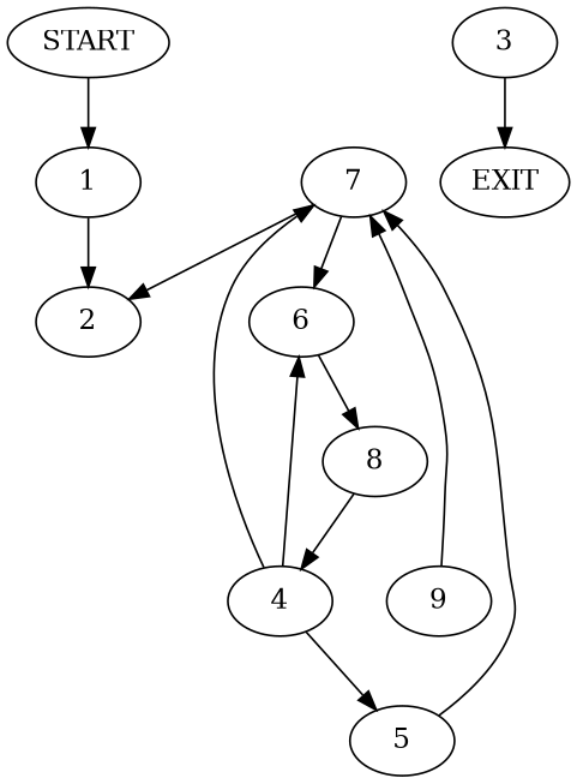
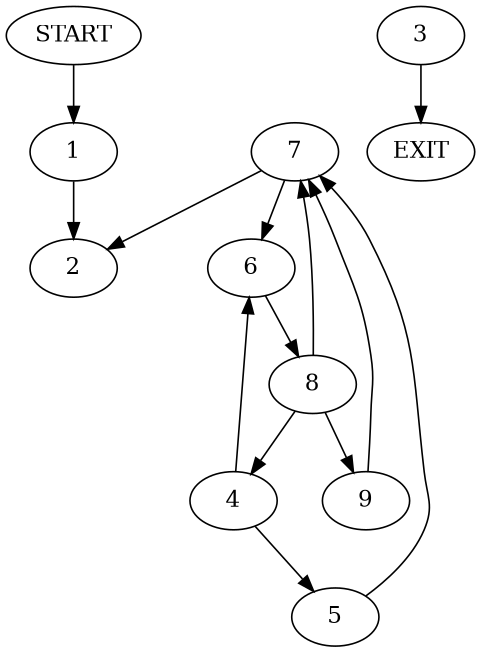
  digraph {
    n1 [label=START]
    1
    2
    n4 [label=EXIT]
    3
    4
    5
    6
    7
    8
    9
    n1 -> 1
    1 -> 2
    3 -> n4
    4 -> 5
    4 -> 6
    5 -> 7
    6 -> 8
    7 -> 2
    7 -> 6
    8 -> 4
-   4 -> 7
+   8 -> 7
+   8 -> 9
    9 -> 7
  }
